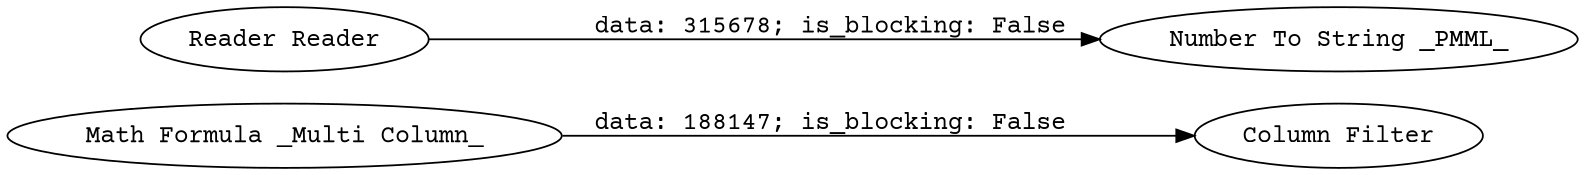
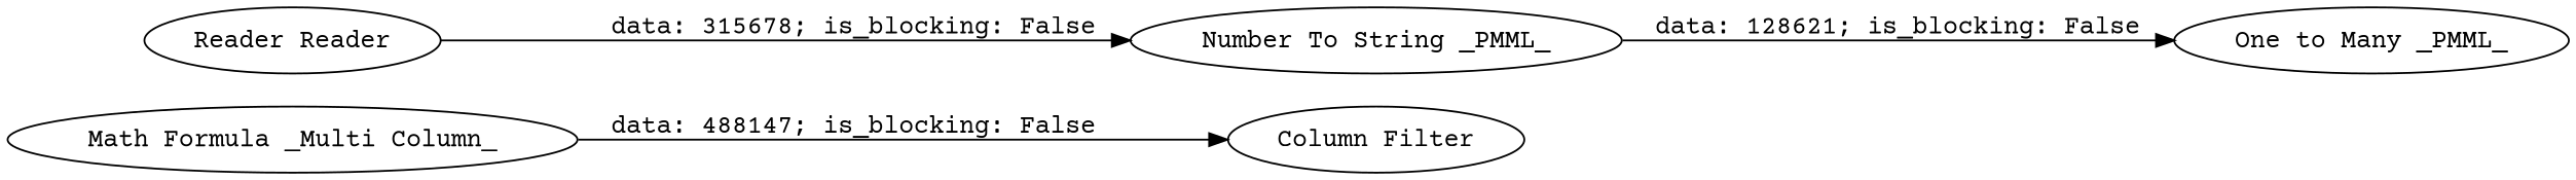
  digraph {
    fontname="Courier Prime"
    rankdir=LR
    node [fontname="Courier Prime"]
    edge [fontname="Courier Prime"]
    n1 [label="Math Formula _Multi Column_"]
    n2 [label="Column Filter"]
    n3 [label="Reader Reader"]
    n4 [label="Number To String _PMML_"]
-   n1 -> n2 [label="data: 188147; is_blocking: False"]
+   n5 [label="One to Many _PMML_"]
+   n1 -> n2 [label="data: 488147; is_blocking: False"]
    n3 -> n4 [label="data: 315678; is_blocking: False"]
+   n4 -> n5 [label="data: 128621; is_blocking: False"]
  }
